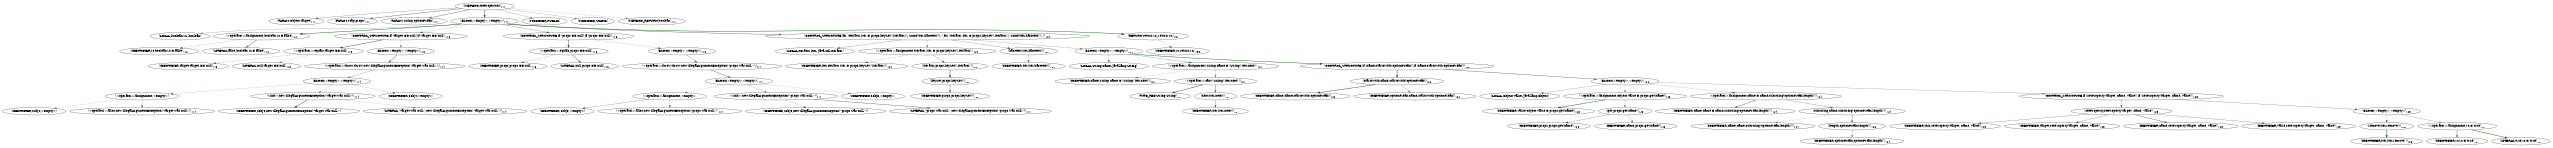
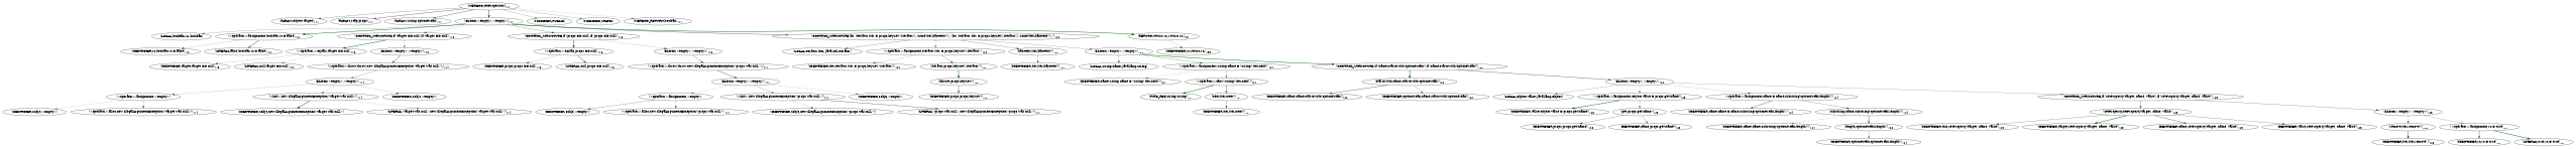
  digraph {
    edge [color=darkgreen style=bold]
    n1 [label=<(METHOD,setProperties)<SUB>111</SUB>>]
    n2 [label=<(PARAM,Object target)<SUB>111</SUB>>]
    n3 [label=<(PARAM,Map props)<SUB>111</SUB>>]
    n4 [label=<(PARAM,String optionPrefix)<SUB>111</SUB>>]
    n5 [label=<(BLOCK,&lt;empty&gt;,&lt;empty&gt;)<SUB>111</SUB>>]
    n6 [label=<(MODIFIER,PUBLIC)>]
    n7 [label=<(MODIFIER,STATIC)>]
    n8 [label=<(METHOD_RETURN,boolean)<SUB>111</SUB>>]
    n9 [label=<(LOCAL,boolean rc: boolean)>]
    n10 [label=<(&lt;operator&gt;.assignment,boolean rc = false)<SUB>112</SUB>>]
    n11 [label=<(CONTROL_STRUCTURE,if (target == null),if (target == null))<SUB>113</SUB>>]
    n12 [label=<(CONTROL_STRUCTURE,if (props == null),if (props == null))<SUB>116</SUB>>]
    n13 [label=<(CONTROL_STRUCTURE,for (Iterator iter = props.keySet().iterator(); Some(iter.hasNext()); ),for (Iterator iter = props.keySet().iterator(); Some(iter.hasNext()); ))<SUB>120</SUB>>]
    n14 [label=<(RETURN,return rc;,return rc;)<SUB>131</SUB>>]
    n15 [label=<(IDENTIFIER,rc,boolean rc = false)<SUB>112</SUB>>]
    n16 [label=<(LITERAL,false,boolean rc = false)<SUB>112</SUB>>]
    n17 [label=<(&lt;operator&gt;.equals,target == null)<SUB>113</SUB>>]
    n18 [label=<(BLOCK,&lt;empty&gt;,&lt;empty&gt;)<SUB>113</SUB>>]
    n19 [label=<(&lt;operator&gt;.equals,props == null)<SUB>116</SUB>>]
    n20 [label=<(BLOCK,&lt;empty&gt;,&lt;empty&gt;)<SUB>116</SUB>>]
    n21 [label=<(LOCAL,Iterator iter: java.util.Iterator)>]
    n22 [label=<(&lt;operator&gt;.assignment,Iterator iter = props.keySet().iterator())<SUB>120</SUB>>]
    n23 [label=<(hasNext,iter.hasNext())<SUB>120</SUB>>]
    n24 [label=<(BLOCK,&lt;empty&gt;,&lt;empty&gt;)<SUB>120</SUB>>]
    n25 [label=<(IDENTIFIER,rc,return rc;)<SUB>135</SUB>>]
    n26 [label=<(IDENTIFIER,target,target == null)<SUB>113</SUB>>]
    n27 [label=<(LITERAL,null,target == null)<SUB>113</SUB>>]
    n28 [label=<(&lt;operator&gt;.throw,throw new IllegalArgumentException(&quot;target was null.&quot;);)<SUB>114</SUB>>]
    n29 [label=<(BLOCK,&lt;empty&gt;,&lt;empty&gt;)<SUB>114</SUB>>]
    n30 [label=<(&lt;operator&gt;.assignment,&lt;empty&gt;)>]
    n31 [label=<(&lt;init&gt;,new IllegalArgumentException(&quot;target was null.&quot;))<SUB>114</SUB>>]
    n32 [label=<(IDENTIFIER,$obj4,&lt;empty&gt;)>]
    n33 [label=<(IDENTIFIER,$obj4,&lt;empty&gt;)>]
    n34 [label=<(&lt;operator&gt;.alloc,new IllegalArgumentException(&quot;target was null.&quot;))<SUB>114</SUB>>]
    n35 [label=<(IDENTIFIER,$obj4,new IllegalArgumentException(&quot;target was null.&quot;))>]
    n36 [label=<(LITERAL,&quot;target was null.&quot;,new IllegalArgumentException(&quot;target was null.&quot;))<SUB>114</SUB>>]
    n37 [label=<(IDENTIFIER,props,props == null)<SUB>116</SUB>>]
    n38 [label=<(LITERAL,null,props == null)<SUB>116</SUB>>]
    n39 [label=<(&lt;operator&gt;.throw,throw new IllegalArgumentException(&quot;props was null.&quot;);)<SUB>117</SUB>>]
    n40 [label=<(BLOCK,&lt;empty&gt;,&lt;empty&gt;)<SUB>117</SUB>>]
    n41 [label=<(&lt;operator&gt;.assignment,&lt;empty&gt;)>]
    n42 [label=<(&lt;init&gt;,new IllegalArgumentException(&quot;props was null.&quot;))<SUB>117</SUB>>]
    n43 [label=<(IDENTIFIER,$obj5,&lt;empty&gt;)>]
    n44 [label=<(IDENTIFIER,$obj5,&lt;empty&gt;)>]
    n45 [label=<(&lt;operator&gt;.alloc,new IllegalArgumentException(&quot;props was null.&quot;))<SUB>117</SUB>>]
    n46 [label=<(IDENTIFIER,$obj5,new IllegalArgumentException(&quot;props was null.&quot;))>]
    n47 [label=<(LITERAL,&quot;props was null.&quot;,new IllegalArgumentException(&quot;props was null.&quot;))<SUB>117</SUB>>]
    n48 [label=<(IDENTIFIER,iter,Iterator iter = props.keySet().iterator())<SUB>120</SUB>>]
    n49 [label=<(iterator,props.keySet().iterator())<SUB>120</SUB>>]
    n50 [label=<(IDENTIFIER,iter,iter.hasNext())<SUB>120</SUB>>]
    n51 [label=<(LOCAL,String name: java.lang.String)>]
    n52 [label=<(&lt;operator&gt;.assignment,String name = (String) iter.next())<SUB>121</SUB>>]
    n53 [label=<(CONTROL_STRUCTURE,if (name.startsWith(optionPrefix)),if (name.startsWith(optionPrefix)))<SUB>122</SUB>>]
    n54 [label=<(keySet,props.keySet())<SUB>120</SUB>>]
    n55 [label=<(IDENTIFIER,props,props.keySet())<SUB>120</SUB>>]
    n56 [label=<(IDENTIFIER,name,String name = (String) iter.next())<SUB>121</SUB>>]
    n57 [label=<(&lt;operator&gt;.cast,(String) iter.next())<SUB>121</SUB>>]
    n58 [label=<(startsWith,name.startsWith(optionPrefix))<SUB>122</SUB>>]
    n59 [label=<(BLOCK,&lt;empty&gt;,&lt;empty&gt;)<SUB>122</SUB>>]
    n60 [label=<(TYPE_REF,String,String)<SUB>121</SUB>>]
    n61 [label=<(next,iter.next())<SUB>121</SUB>>]
    n62 [label=<(IDENTIFIER,iter,iter.next())<SUB>121</SUB>>]
    n63 [label=<(IDENTIFIER,name,name.startsWith(optionPrefix))<SUB>122</SUB>>]
    n64 [label=<(IDENTIFIER,optionPrefix,name.startsWith(optionPrefix))<SUB>122</SUB>>]
    n65 [label=<(LOCAL,Object value: java.lang.Object)>]
    n66 [label=<(&lt;operator&gt;.assignment,Object value = props.get(name))<SUB>123</SUB>>]
    n67 [label=<(&lt;operator&gt;.assignment,name = name.substring(optionPrefix.length()))<SUB>124</SUB>>]
    n68 [label=<(CONTROL_STRUCTURE,if (setProperty(target, name, value)),if (setProperty(target, name, value)))<SUB>125</SUB>>]
    n69 [label=<(IDENTIFIER,value,Object value = props.get(name))<SUB>123</SUB>>]
    n70 [label=<(get,props.get(name))<SUB>123</SUB>>]
    n71 [label=<(IDENTIFIER,name,name = name.substring(optionPrefix.length()))<SUB>124</SUB>>]
    n72 [label=<(substring,name.substring(optionPrefix.length()))<SUB>124</SUB>>]
    n73 [label=<(setProperty,setProperty(target, name, value))<SUB>125</SUB>>]
    n74 [label=<(BLOCK,&lt;empty&gt;,&lt;empty&gt;)<SUB>125</SUB>>]
    n75 [label=<(IDENTIFIER,props,props.get(name))<SUB>123</SUB>>]
    n76 [label=<(IDENTIFIER,name,props.get(name))<SUB>123</SUB>>]
    n77 [label=<(IDENTIFIER,name,name.substring(optionPrefix.length()))<SUB>124</SUB>>]
    n78 [label=<(length,optionPrefix.length())<SUB>126</SUB>>]
    n79 [label=<(IDENTIFIER,optionPrefix,optionPrefix.length())<SUB>124</SUB>>]
    n80 [label=<(IDENTIFIER,this,setProperty(target, name, value))<SUB>125</SUB>>]
    n81 [label=<(IDENTIFIER,target,setProperty(target, name, value))<SUB>125</SUB>>]
    n82 [label=<(IDENTIFIER,name,setProperty(target, name, value))<SUB>125</SUB>>]
    n83 [label=<(IDENTIFIER,value,setProperty(target, name, value))<SUB>125</SUB>>]
    n84 [label=<(remove,iter.remove())<SUB>126</SUB>>]
    n85 [label=<(&lt;operator&gt;.assignment,rc = true)<SUB>127</SUB>>]
    n86 [label=<(IDENTIFIER,iter,iter.remove())<SUB>126</SUB>>]
    n87 [label=<(IDENTIFIER,rc,rc = true)<SUB>127</SUB>>]
    n88 [label=<(LITERAL,true,rc = true)<SUB>127</SUB>>]
    n1 -> n2 [style=solid]
    n1 -> n3 [color=gray40]
    n1 -> n4 [color=gray40]
    n1 -> n5
    n1 -> n6 [color=gray40 style=solid]
    n1 -> n7 [color=gray40 style=solid]
    n1 -> n8 [color=gray40 style=dashed]
    n5 -> n9 [color=gray40 style=solid]
    n5 -> n10
    n5 -> n11 [style=dashed]
    n5 -> n12 [style=solid]
    n5 -> n13 [color=gray40]
    n5 -> n14
    n10 -> n15 [style=dashed]
    n10 -> n16 [color=gray40]
    n11 -> n17
    n11 -> n18 [color=gray40 style=dashed]
    n12 -> n19
    n12 -> n20 [style=dashed]
    n13 -> n21 [style=solid]
    n13 -> n22 [color=gray40 style=dashed]
    n13 -> n23 [style=solid]
    n13 -> n24 [color=gray40 style=solid]
    n14 -> n25 [style=dashed]
    n17 -> n26 [style=dashed]
    n17 -> n27 [color=gray40 style=dashed]
    n18 -> n28 [color=gray40]
    n19 -> n37 [style=dashed]
    n19 -> n38 [color=gray40]
    n20 -> n39 [style=solid]
    n22 -> n48 [style=dashed]
    n22 -> n49 [style=solid]
    n23 -> n50 [style=dashed]
    n24 -> n51 [style=dashed]
    n24 -> n52 [style=solid]
    n24 -> n53
    n28 -> n29 [color=gray40 style=solid]
    n29 -> n30 [style=dashed]
    n29 -> n31 [color=gray40 style=dashed]
    n29 -> n32 [style=dashed]
    n30 -> n33 [color=gray40 style=dashed]
    n30 -> n34 [style=dashed]
    n31 -> n35
    n31 -> n36 [color=gray40 style=dashed]
    n39 -> n40 [color=gray40]
    n40 -> n41 [color=gray40 style=dashed]
    n40 -> n42 [color=gray40 style=solid]
    n40 -> n43 [color=gray40 style=dashed]
    n41 -> n44 [style=solid]
    n41 -> n45 [style=dashed]
    n42 -> n46 [style=dashed]
    n42 -> n47 [color=gray40]
    n49 -> n54
    n52 -> n56 [color=gray40 style=dashed]
    n52 -> n57 [color=gray40 style=solid]
    n53 -> n58
    n53 -> n59 [color=gray40]
    n54 -> n55 [color=gray40]
    n57 -> n60
    n57 -> n61 [color=gray40]
-   n58 -> n63
+   n58 -> n63 [color=gray40]
    n58 -> n64 [color=gray40 style=solid]
    n59 -> n65 [color=gray40 style=solid]
    n59 -> n66 [color=gray40 style=dashed]
    n59 -> n67 [style=dashed]
    n59 -> n68 [color=gray40 style=solid]
    n61 -> n62 [style=solid]
    n66 -> n69
    n66 -> n70 [color=gray40 style=solid]
    n67 -> n71 [color=gray40]
    n67 -> n72 [style=solid]
    n68 -> n73 [style=solid]
    n68 -> n74 [style=solid]
    n70 -> n75 [style=solid]
    n70 -> n76 [color=gray40 style=solid]
    n72 -> n77 [color=gray40 style=dashed]
    n72 -> n78 [color=gray40]
    n73 -> n80 [style=solid]
-   n73 -> n81 [style=solid]
+   n73 -> n81
    n73 -> n82 [color=gray40]
    n73 -> n83 [style=solid]
    n74 -> n84 [style=dashed]
    n74 -> n85 [color=gray40 style=solid]
    n78 -> n79 [color=gray40 style=solid]
    n84 -> n86
    n85 -> n87 [color=gray40]
    n85 -> n88
  }
